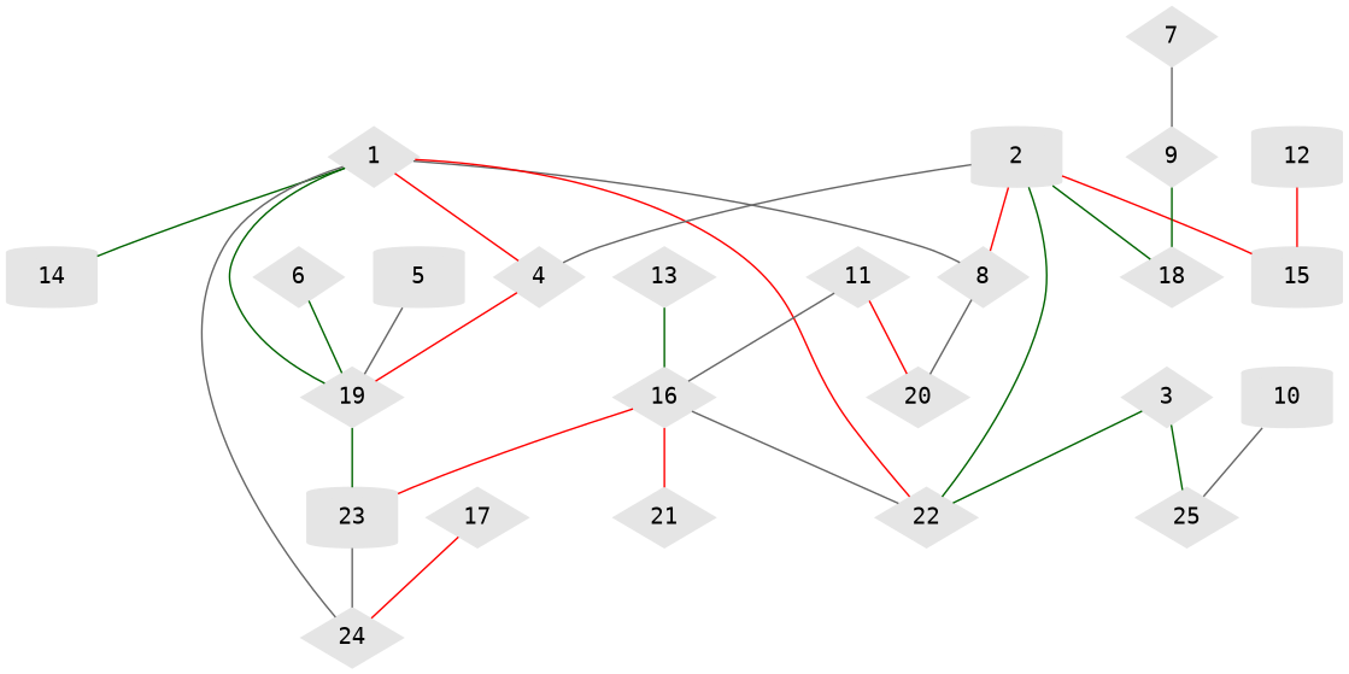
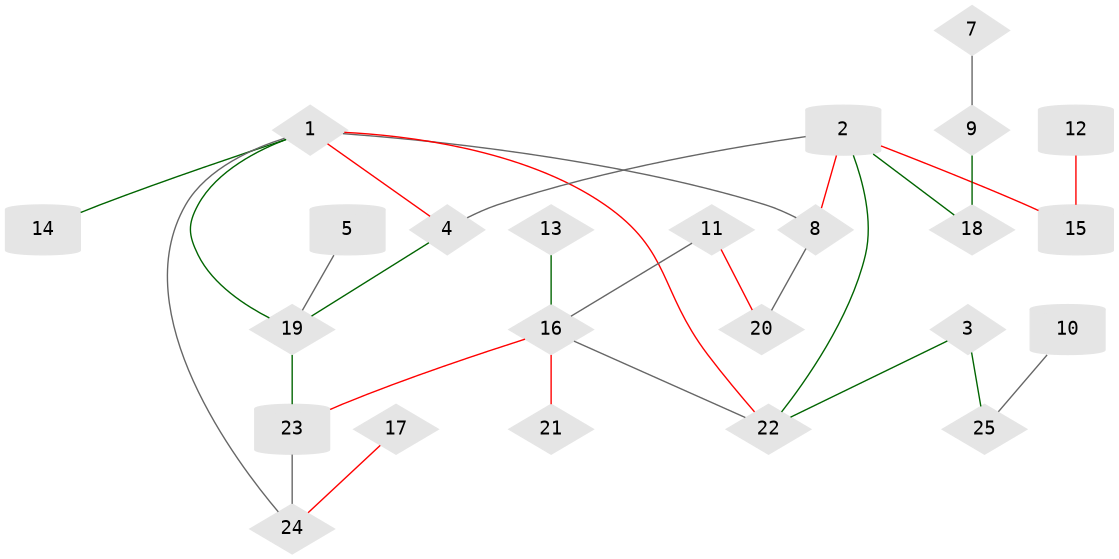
  graph {
    fontname="DejaVu Sans Mono"
    node [color=gray90 fontname="DejaVu Sans Mono" shape=diamond style=filled]
    edge [color=red fontname="DejaVu Sans Mono" weight=1.0]
    1
    4
    8
    14 [shape=cylinder]
    19
    22
    24
    20
    23 [shape=cylinder]
    2 [shape=cylinder]
    18
    15 [shape=cylinder]
    16
    21
    3
    25
    5 [shape=cylinder]
-   6
    7
    9
    10 [shape=cylinder]
    11
    12 [shape=cylinder]
    13
    17
    1 -- 4
    1 -- 8 [color=gray40]
    1 -- 14 [color=darkgreen]
    1 -- 19 [color=darkgreen]
    1 -- 22
    1 -- 24 [color=gray40]
-   4 -- 19
+   4 -- 19 [color=darkgreen]
    8 -- 20 [color=gray40]
    19 -- 23 [color=darkgreen]
    23 -- 24 [color=gray40]
    2 -- 4 [color=gray40 weight=2.0]
    2 -- 8
    2 -- 22 [color=darkgreen]
    2 -- 18 [color=darkgreen]
    2 -- 15
    16 -- 22 [color=gray40]
    16 -- 23
    16 -- 21
    3 -- 22 [color=darkgreen]
    3 -- 25 [color=darkgreen]
    5 -- 19 [color=gray40]
-   6 -- 19 [color=darkgreen]
    7 -- 9 [color=gray40]
    9 -- 18 [color=darkgreen]
    10 -- 25 [color=gray40]
    11 -- 20
    11 -- 16 [color=gray40]
    12 -- 15
    13 -- 16 [color=darkgreen]
    17 -- 24
  }
